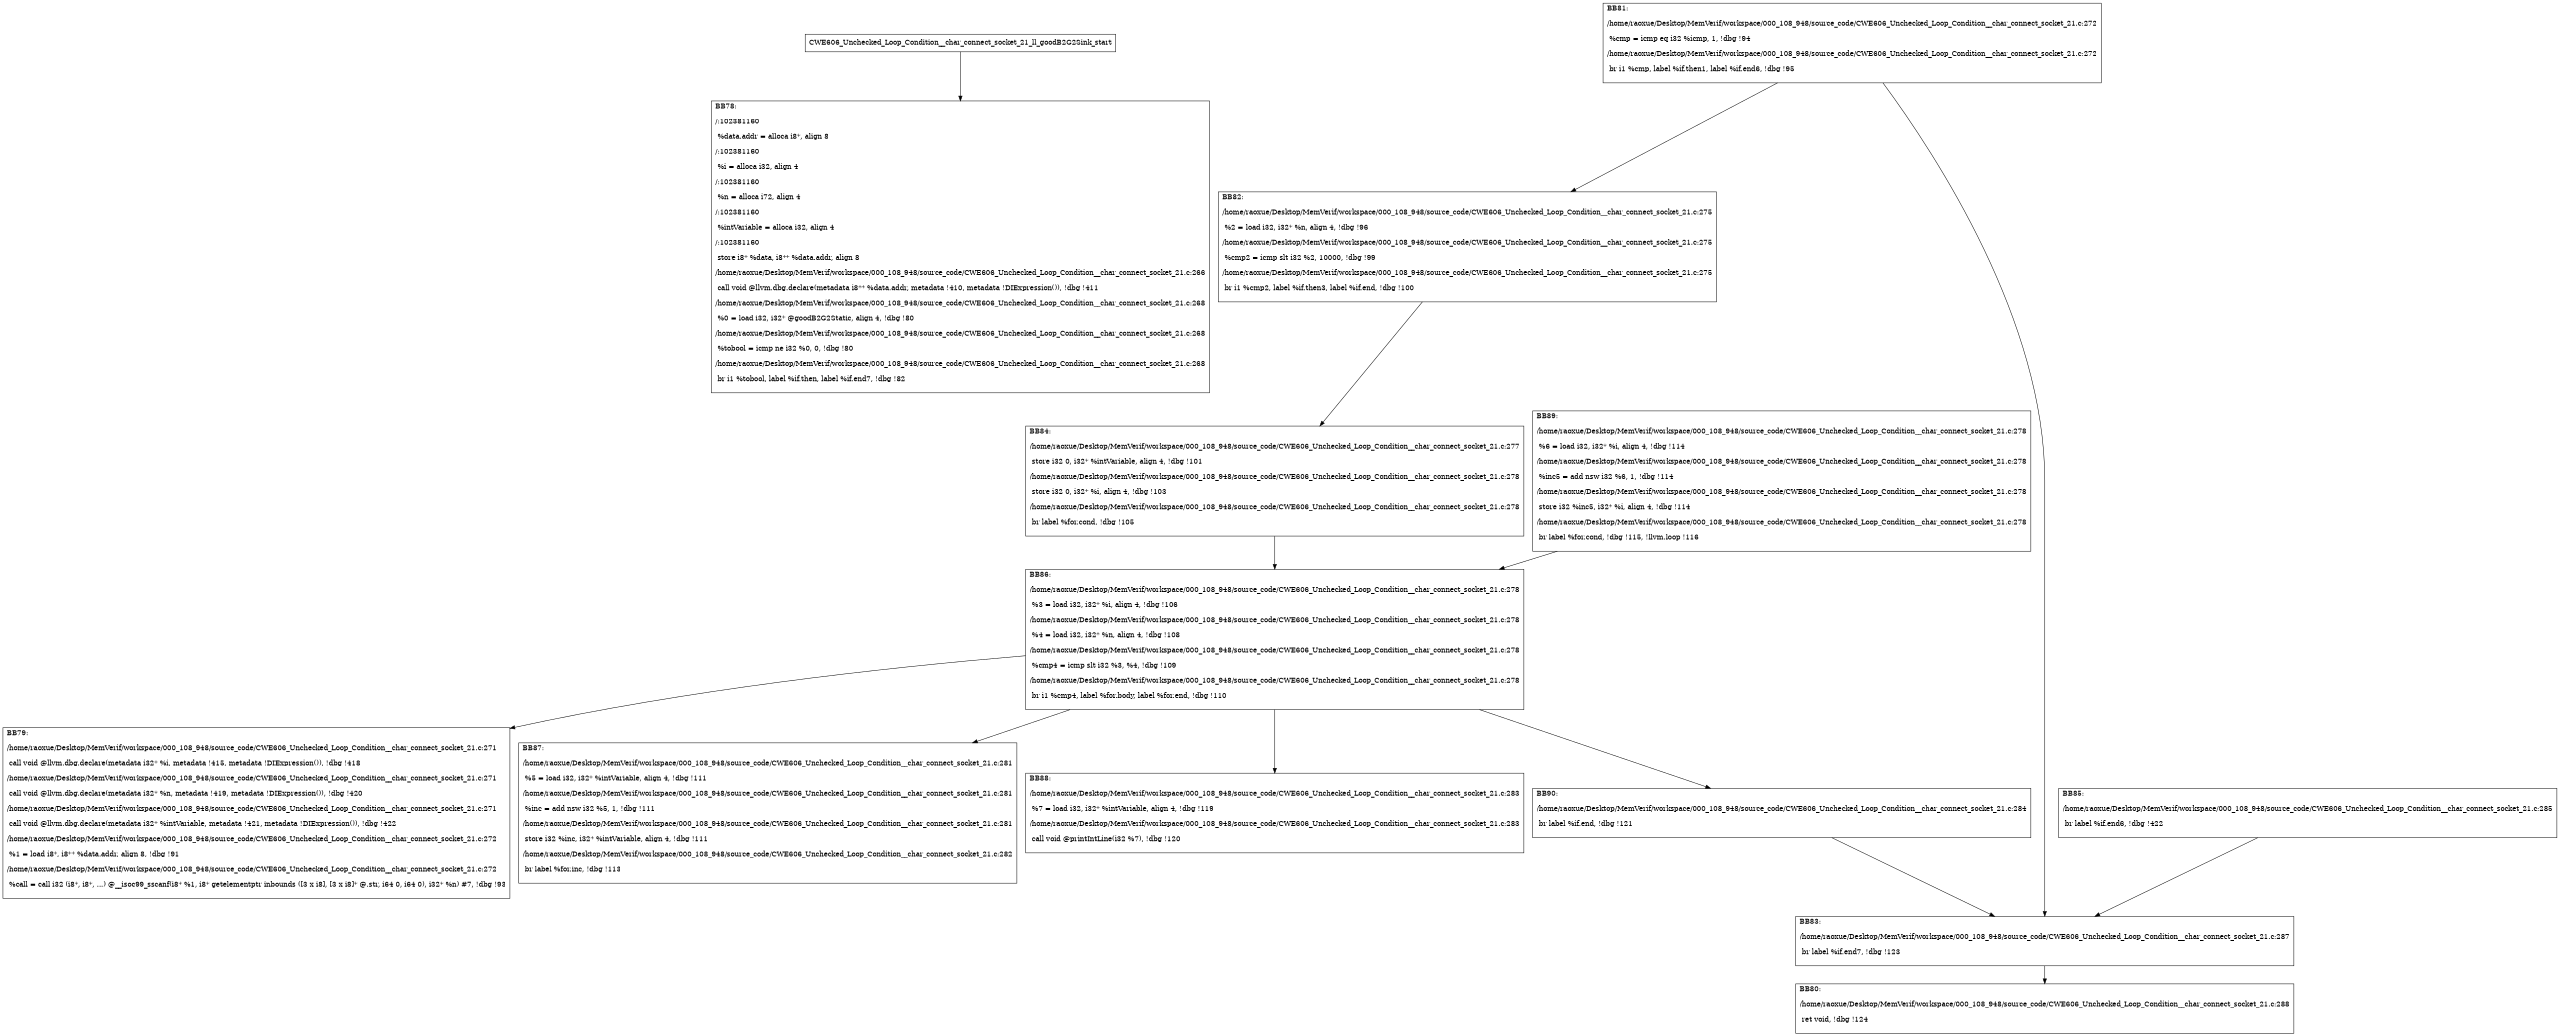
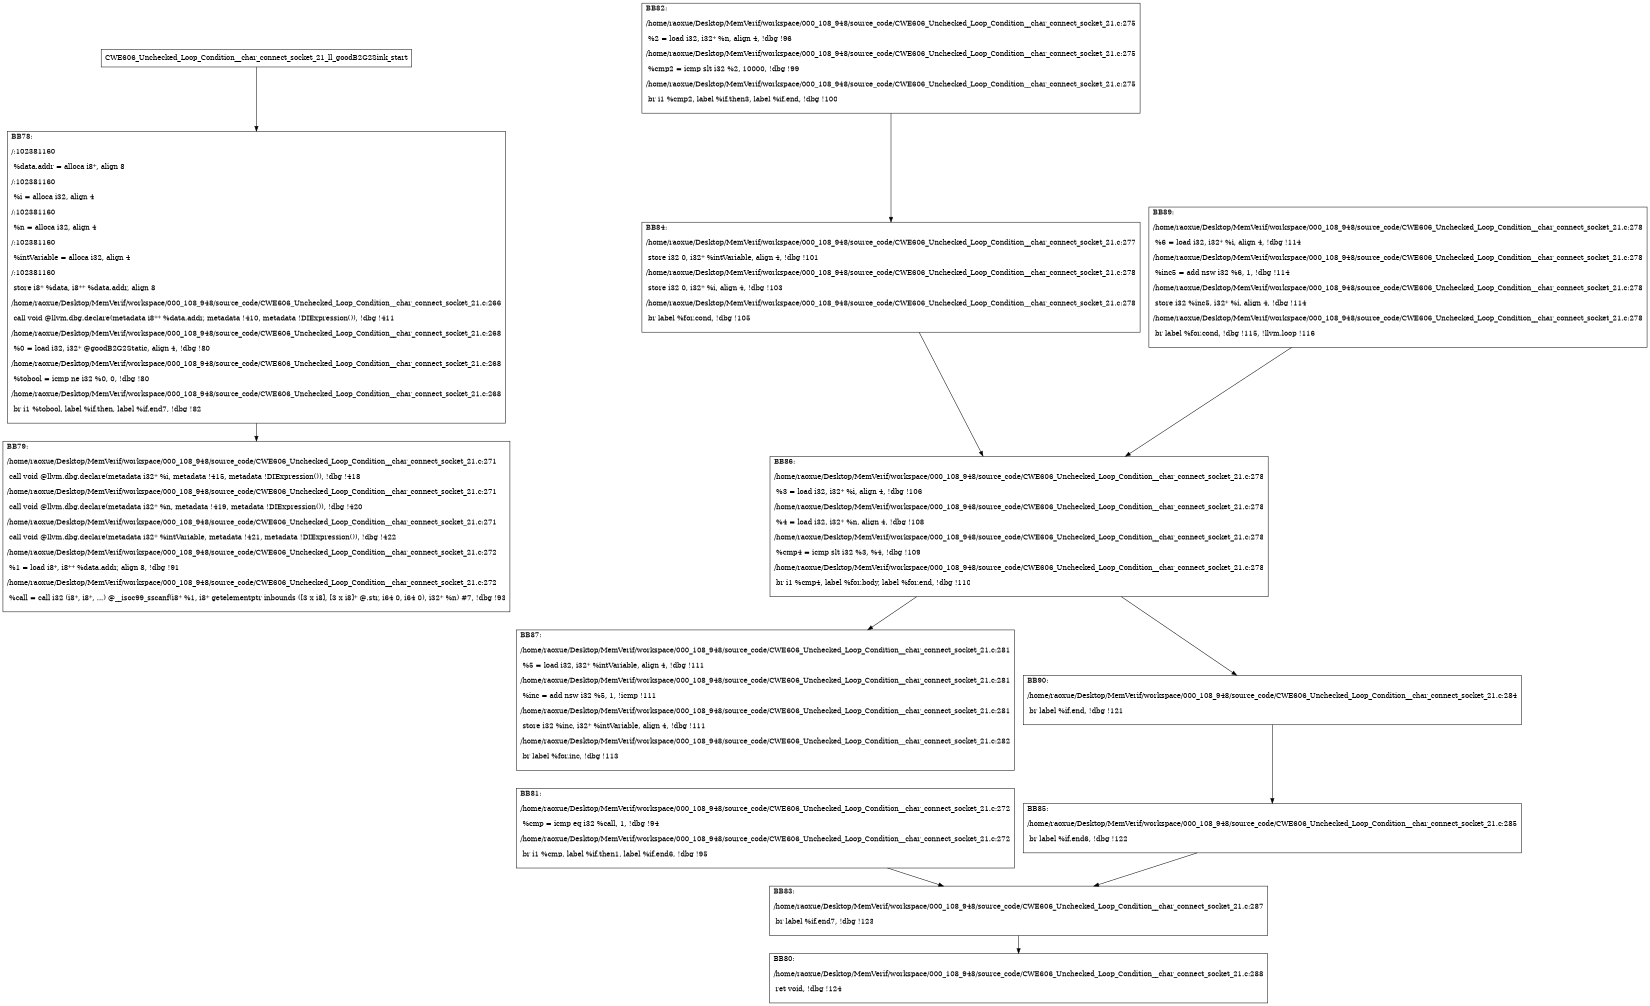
  digraph {
    node [shape=record]
    n1 [label="{CWE606_Unchecked_Loop_Condition__char_connect_socket_21_ll_goodB2G2Sink_start}"]
-   n2 [label="{BB78:\l\l/:102381160\l\n  %data.addr = alloca i8*, align 8\l\n/:102381160\l\n  %i = alloca i32, align 4\l\n/:102381160\l\n  %n = alloca i72, align 4\l\n/:102381160\l\n  %intVariable = alloca i32, align 4\l\n/:102381160\l\n  store i8* %data, i8** %data.addr, align 8\l\n/home/raoxue/Desktop/MemVerif/workspace/000_108_948/source_code/CWE606_Unchecked_Loop_Condition__char_connect_socket_21.c:266\l\n  call void @llvm.dbg.declare(metadata i8** %data.addr, metadata !410, metadata !DIExpression()), !dbg !411\l\n/home/raoxue/Desktop/MemVerif/workspace/000_108_948/source_code/CWE606_Unchecked_Loop_Condition__char_connect_socket_21.c:268\l\n  %0 = load i32, i32* @goodB2G2Static, align 4, !dbg !80\l\n/home/raoxue/Desktop/MemVerif/workspace/000_108_948/source_code/CWE606_Unchecked_Loop_Condition__char_connect_socket_21.c:268\l\n  %tobool = icmp ne i32 %0, 0, !dbg !80\l\n/home/raoxue/Desktop/MemVerif/workspace/000_108_948/source_code/CWE606_Unchecked_Loop_Condition__char_connect_socket_21.c:268\l\n  br i1 %tobool, label %if.then, label %if.end7, !dbg !82\l\n}"]
+   n2 [label="{BB78:\l\l/:102381160\l\n  %data.addr = alloca i8*, align 8\l\n/:102381160\l\n  %i = alloca i32, align 4\l\n/:102381160\l\n  %n = alloca i32, align 4\l\n/:102381160\l\n  %intVariable = alloca i32, align 4\l\n/:102381160\l\n  store i8* %data, i8** %data.addr, align 8\l\n/home/raoxue/Desktop/MemVerif/workspace/000_108_948/source_code/CWE606_Unchecked_Loop_Condition__char_connect_socket_21.c:266\l\n  call void @llvm.dbg.declare(metadata i8** %data.addr, metadata !410, metadata !DIExpression()), !dbg !411\l\n/home/raoxue/Desktop/MemVerif/workspace/000_108_948/source_code/CWE606_Unchecked_Loop_Condition__char_connect_socket_21.c:268\l\n  %0 = load i32, i32* @goodB2G2Static, align 4, !dbg !80\l\n/home/raoxue/Desktop/MemVerif/workspace/000_108_948/source_code/CWE606_Unchecked_Loop_Condition__char_connect_socket_21.c:268\l\n  %tobool = icmp ne i32 %0, 0, !dbg !80\l\n/home/raoxue/Desktop/MemVerif/workspace/000_108_948/source_code/CWE606_Unchecked_Loop_Condition__char_connect_socket_21.c:268\l\n  br i1 %tobool, label %if.then, label %if.end7, !dbg !82\l\n}"]
    n3 [label="{BB79:\l\l/home/raoxue/Desktop/MemVerif/workspace/000_108_948/source_code/CWE606_Unchecked_Loop_Condition__char_connect_socket_21.c:271\l\n  call void @llvm.dbg.declare(metadata i32* %i, metadata !415, metadata !DIExpression()), !dbg !418\l\n/home/raoxue/Desktop/MemVerif/workspace/000_108_948/source_code/CWE606_Unchecked_Loop_Condition__char_connect_socket_21.c:271\l\n  call void @llvm.dbg.declare(metadata i32* %n, metadata !419, metadata !DIExpression()), !dbg !420\l\n/home/raoxue/Desktop/MemVerif/workspace/000_108_948/source_code/CWE606_Unchecked_Loop_Condition__char_connect_socket_21.c:271\l\n  call void @llvm.dbg.declare(metadata i32* %intVariable, metadata !421, metadata !DIExpression()), !dbg !422\l\n/home/raoxue/Desktop/MemVerif/workspace/000_108_948/source_code/CWE606_Unchecked_Loop_Condition__char_connect_socket_21.c:272\l\n  %1 = load i8*, i8** %data.addr, align 8, !dbg !91\l\n/home/raoxue/Desktop/MemVerif/workspace/000_108_948/source_code/CWE606_Unchecked_Loop_Condition__char_connect_socket_21.c:272\l\n  %call = call i32 (i8*, i8*, ...) @__isoc99_sscanf(i8* %1, i8* getelementptr inbounds ([3 x i8], [3 x i8]* @.str, i64 0, i64 0), i32* %n) #7, !dbg !93\l\n}"]
    n4 [label="{BB80:\l\l/home/raoxue/Desktop/MemVerif/workspace/000_108_948/source_code/CWE606_Unchecked_Loop_Condition__char_connect_socket_21.c:288\l\n  ret void, !dbg !124\l\n}"]
-   n5 [label="{BB81:\l\l/home/raoxue/Desktop/MemVerif/workspace/000_108_948/source_code/CWE606_Unchecked_Loop_Condition__char_connect_socket_21.c:272\l\n  %cmp = icmp eq i32 %icmp, 1, !dbg !94\l\n/home/raoxue/Desktop/MemVerif/workspace/000_108_948/source_code/CWE606_Unchecked_Loop_Condition__char_connect_socket_21.c:272\l\n  br i1 %cmp, label %if.then1, label %if.end6, !dbg !95\l\n}"]
+   n5 [label="{BB81:\l\l/home/raoxue/Desktop/MemVerif/workspace/000_108_948/source_code/CWE606_Unchecked_Loop_Condition__char_connect_socket_21.c:272\l\n  %cmp = icmp eq i32 %call, 1, !dbg !94\l\n/home/raoxue/Desktop/MemVerif/workspace/000_108_948/source_code/CWE606_Unchecked_Loop_Condition__char_connect_socket_21.c:272\l\n  br i1 %cmp, label %if.then1, label %if.end6, !dbg !95\l\n}"]
    n6 [label="{BB82:\l\l/home/raoxue/Desktop/MemVerif/workspace/000_108_948/source_code/CWE606_Unchecked_Loop_Condition__char_connect_socket_21.c:275\l\n  %2 = load i32, i32* %n, align 4, !dbg !96\l\n/home/raoxue/Desktop/MemVerif/workspace/000_108_948/source_code/CWE606_Unchecked_Loop_Condition__char_connect_socket_21.c:275\l\n  %cmp2 = icmp slt i32 %2, 10000, !dbg !99\l\n/home/raoxue/Desktop/MemVerif/workspace/000_108_948/source_code/CWE606_Unchecked_Loop_Condition__char_connect_socket_21.c:275\l\n  br i1 %cmp2, label %if.then3, label %if.end, !dbg !100\l\n}"]
    n7 [label="{BB83:\l\l/home/raoxue/Desktop/MemVerif/workspace/000_108_948/source_code/CWE606_Unchecked_Loop_Condition__char_connect_socket_21.c:287\l\n  br label %if.end7, !dbg !123\l\n}"]
    n8 [label="{BB84:\l\l/home/raoxue/Desktop/MemVerif/workspace/000_108_948/source_code/CWE606_Unchecked_Loop_Condition__char_connect_socket_21.c:277\l\n  store i32 0, i32* %intVariable, align 4, !dbg !101\l\n/home/raoxue/Desktop/MemVerif/workspace/000_108_948/source_code/CWE606_Unchecked_Loop_Condition__char_connect_socket_21.c:278\l\n  store i32 0, i32* %i, align 4, !dbg !103\l\n/home/raoxue/Desktop/MemVerif/workspace/000_108_948/source_code/CWE606_Unchecked_Loop_Condition__char_connect_socket_21.c:278\l\n  br label %for.cond, !dbg !105\l\n}"]
    n9 [label="{BB86:\l\l/home/raoxue/Desktop/MemVerif/workspace/000_108_948/source_code/CWE606_Unchecked_Loop_Condition__char_connect_socket_21.c:278\l\n  %3 = load i32, i32* %i, align 4, !dbg !106\l\n/home/raoxue/Desktop/MemVerif/workspace/000_108_948/source_code/CWE606_Unchecked_Loop_Condition__char_connect_socket_21.c:278\l\n  %4 = load i32, i32* %n, align 4, !dbg !108\l\n/home/raoxue/Desktop/MemVerif/workspace/000_108_948/source_code/CWE606_Unchecked_Loop_Condition__char_connect_socket_21.c:278\l\n  %cmp4 = icmp slt i32 %3, %4, !dbg !109\l\n/home/raoxue/Desktop/MemVerif/workspace/000_108_948/source_code/CWE606_Unchecked_Loop_Condition__char_connect_socket_21.c:278\l\n  br i1 %cmp4, label %for.body, label %for.end, !dbg !110\l\n}"]
-   n10 [label="{BB85:\l\l/home/raoxue/Desktop/MemVerif/workspace/000_108_948/source_code/CWE606_Unchecked_Loop_Condition__char_connect_socket_21.c:285\l\n  br label %if.end6, !dbg !422\l\n}"]
-   n11 [label="{BB87:\l\l/home/raoxue/Desktop/MemVerif/workspace/000_108_948/source_code/CWE606_Unchecked_Loop_Condition__char_connect_socket_21.c:281\l\n  %5 = load i32, i32* %intVariable, align 4, !dbg !111\l\n/home/raoxue/Desktop/MemVerif/workspace/000_108_948/source_code/CWE606_Unchecked_Loop_Condition__char_connect_socket_21.c:281\l\n  %inc = add nsw i32 %5, 1, !dbg !111\l\n/home/raoxue/Desktop/MemVerif/workspace/000_108_948/source_code/CWE606_Unchecked_Loop_Condition__char_connect_socket_21.c:281\l\n  store i32 %inc, i32* %intVariable, align 4, !dbg !111\l\n/home/raoxue/Desktop/MemVerif/workspace/000_108_948/source_code/CWE606_Unchecked_Loop_Condition__char_connect_socket_21.c:282\l\n  br label %for.inc, !dbg !113\l\n}"]
-   n12 [label="{BB88:\l\l/home/raoxue/Desktop/MemVerif/workspace/000_108_948/source_code/CWE606_Unchecked_Loop_Condition__char_connect_socket_21.c:283\l\n  %7 = load i32, i32* %intVariable, align 4, !dbg !119\l\n/home/raoxue/Desktop/MemVerif/workspace/000_108_948/source_code/CWE606_Unchecked_Loop_Condition__char_connect_socket_21.c:283\l\n  call void @printIntLine(i32 %7), !dbg !120\l\n}"]
+   n10 [label="{BB85:\l\l/home/raoxue/Desktop/MemVerif/workspace/000_108_948/source_code/CWE606_Unchecked_Loop_Condition__char_connect_socket_21.c:285\l\n  br label %if.end6, !dbg !122\l\n}"]
+   n11 [label="{BB87:\l\l/home/raoxue/Desktop/MemVerif/workspace/000_108_948/source_code/CWE606_Unchecked_Loop_Condition__char_connect_socket_21.c:281\l\n  %5 = load i32, i32* %intVariable, align 4, !dbg !111\l\n/home/raoxue/Desktop/MemVerif/workspace/000_108_948/source_code/CWE606_Unchecked_Loop_Condition__char_connect_socket_21.c:281\l\n  %inc = add nsw i32 %5, 1, !icmp !111\l\n/home/raoxue/Desktop/MemVerif/workspace/000_108_948/source_code/CWE606_Unchecked_Loop_Condition__char_connect_socket_21.c:281\l\n  store i32 %inc, i32* %intVariable, align 4, !dbg !111\l\n/home/raoxue/Desktop/MemVerif/workspace/000_108_948/source_code/CWE606_Unchecked_Loop_Condition__char_connect_socket_21.c:282\l\n  br label %for.inc, !dbg !113\l\n}"]
    n13 [label="{BB90:\l\l/home/raoxue/Desktop/MemVerif/workspace/000_108_948/source_code/CWE606_Unchecked_Loop_Condition__char_connect_socket_21.c:284\l\n  br label %if.end, !dbg !121\l\n}"]
    n14 [label="{BB89:\l\l/home/raoxue/Desktop/MemVerif/workspace/000_108_948/source_code/CWE606_Unchecked_Loop_Condition__char_connect_socket_21.c:278\l\n  %6 = load i32, i32* %i, align 4, !dbg !114\l\n/home/raoxue/Desktop/MemVerif/workspace/000_108_948/source_code/CWE606_Unchecked_Loop_Condition__char_connect_socket_21.c:278\l\n  %inc5 = add nsw i32 %6, 1, !dbg !114\l\n/home/raoxue/Desktop/MemVerif/workspace/000_108_948/source_code/CWE606_Unchecked_Loop_Condition__char_connect_socket_21.c:278\l\n  store i32 %inc5, i32* %i, align 4, !dbg !114\l\n/home/raoxue/Desktop/MemVerif/workspace/000_108_948/source_code/CWE606_Unchecked_Loop_Condition__char_connect_socket_21.c:278\l\n  br label %for.cond, !dbg !115, !llvm.loop !116\l\n}"]
    n1 -> n2
-   n9 -> n3
-   n5 -> n6
+   n2 -> n3
    n5 -> n7
    n6 -> n8
    n7 -> n4
    n8 -> n9
    n9 -> n11
-   n9 -> n12
    n9 -> n13
    n10 -> n7
-   n13 -> n7
+   n13 -> n10
    n14 -> n9
  }
